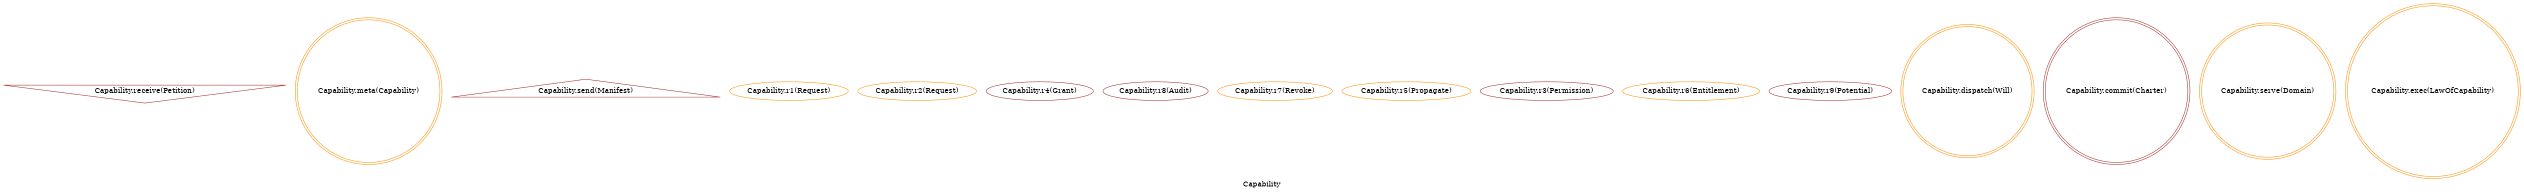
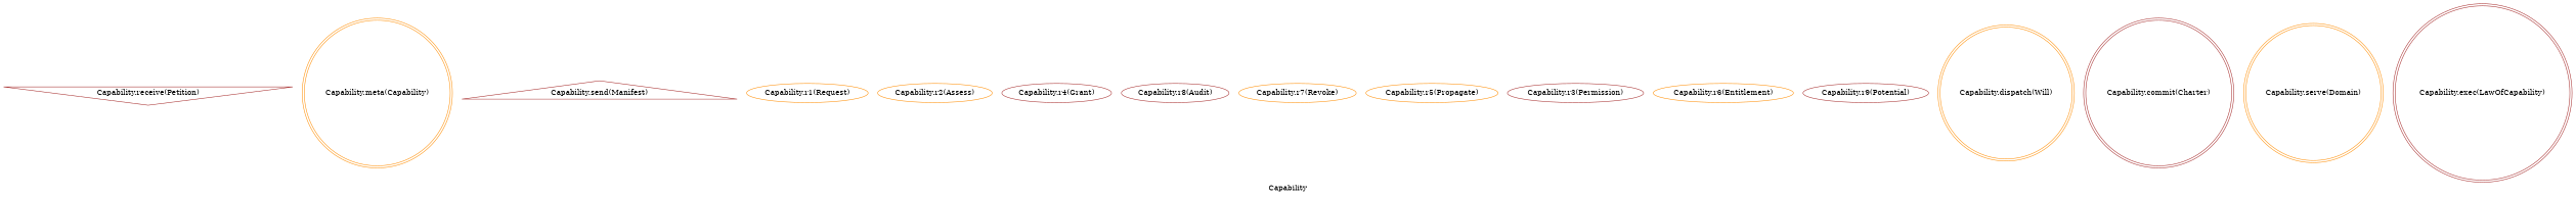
  strict digraph {
    label=Capability
    node [color=darkorange]
    n1 [color=brown label="Capability.receive(Petition)" shape=invtriangle]
    n2 [label="Capability.meta(Capability)" shape=doublecircle]
    n3 [color=brown label="Capability.send(Manifest)" shape=triangle]
    n4 [label="Capability.r1(Request)"]
-   n5 [label="Capability.r2(Request)"]
+   n5 [label="Capability.r2(Assess)"]
    n6 [color=brown label="Capability.r4(Grant)"]
    n7 [color=brown label="Capability.r8(Audit)"]
    n8 [label="Capability.r7(Revoke)"]
    n9 [label="Capability.r5(Propagate)"]
    n10 [color=brown label="Capability.r3(Permission)"]
    n11 [label="Capability.r6(Entitlement)"]
    n12 [color=brown label="Capability.r9(Potential)"]
    n13 [label="Capability.dispatch(Will)" shape=doublecircle]
    n14 [color=brown label="Capability.commit(Charter)" shape=doublecircle]
    n15 [label="Capability.serve(Domain)" shape=doublecircle]
-   n16 [label="Capability.exec(LawOfCapability)" shape=doublecircle]
+   n16 [color=brown label="Capability.exec(LawOfCapability)" shape=doublecircle]
  }
